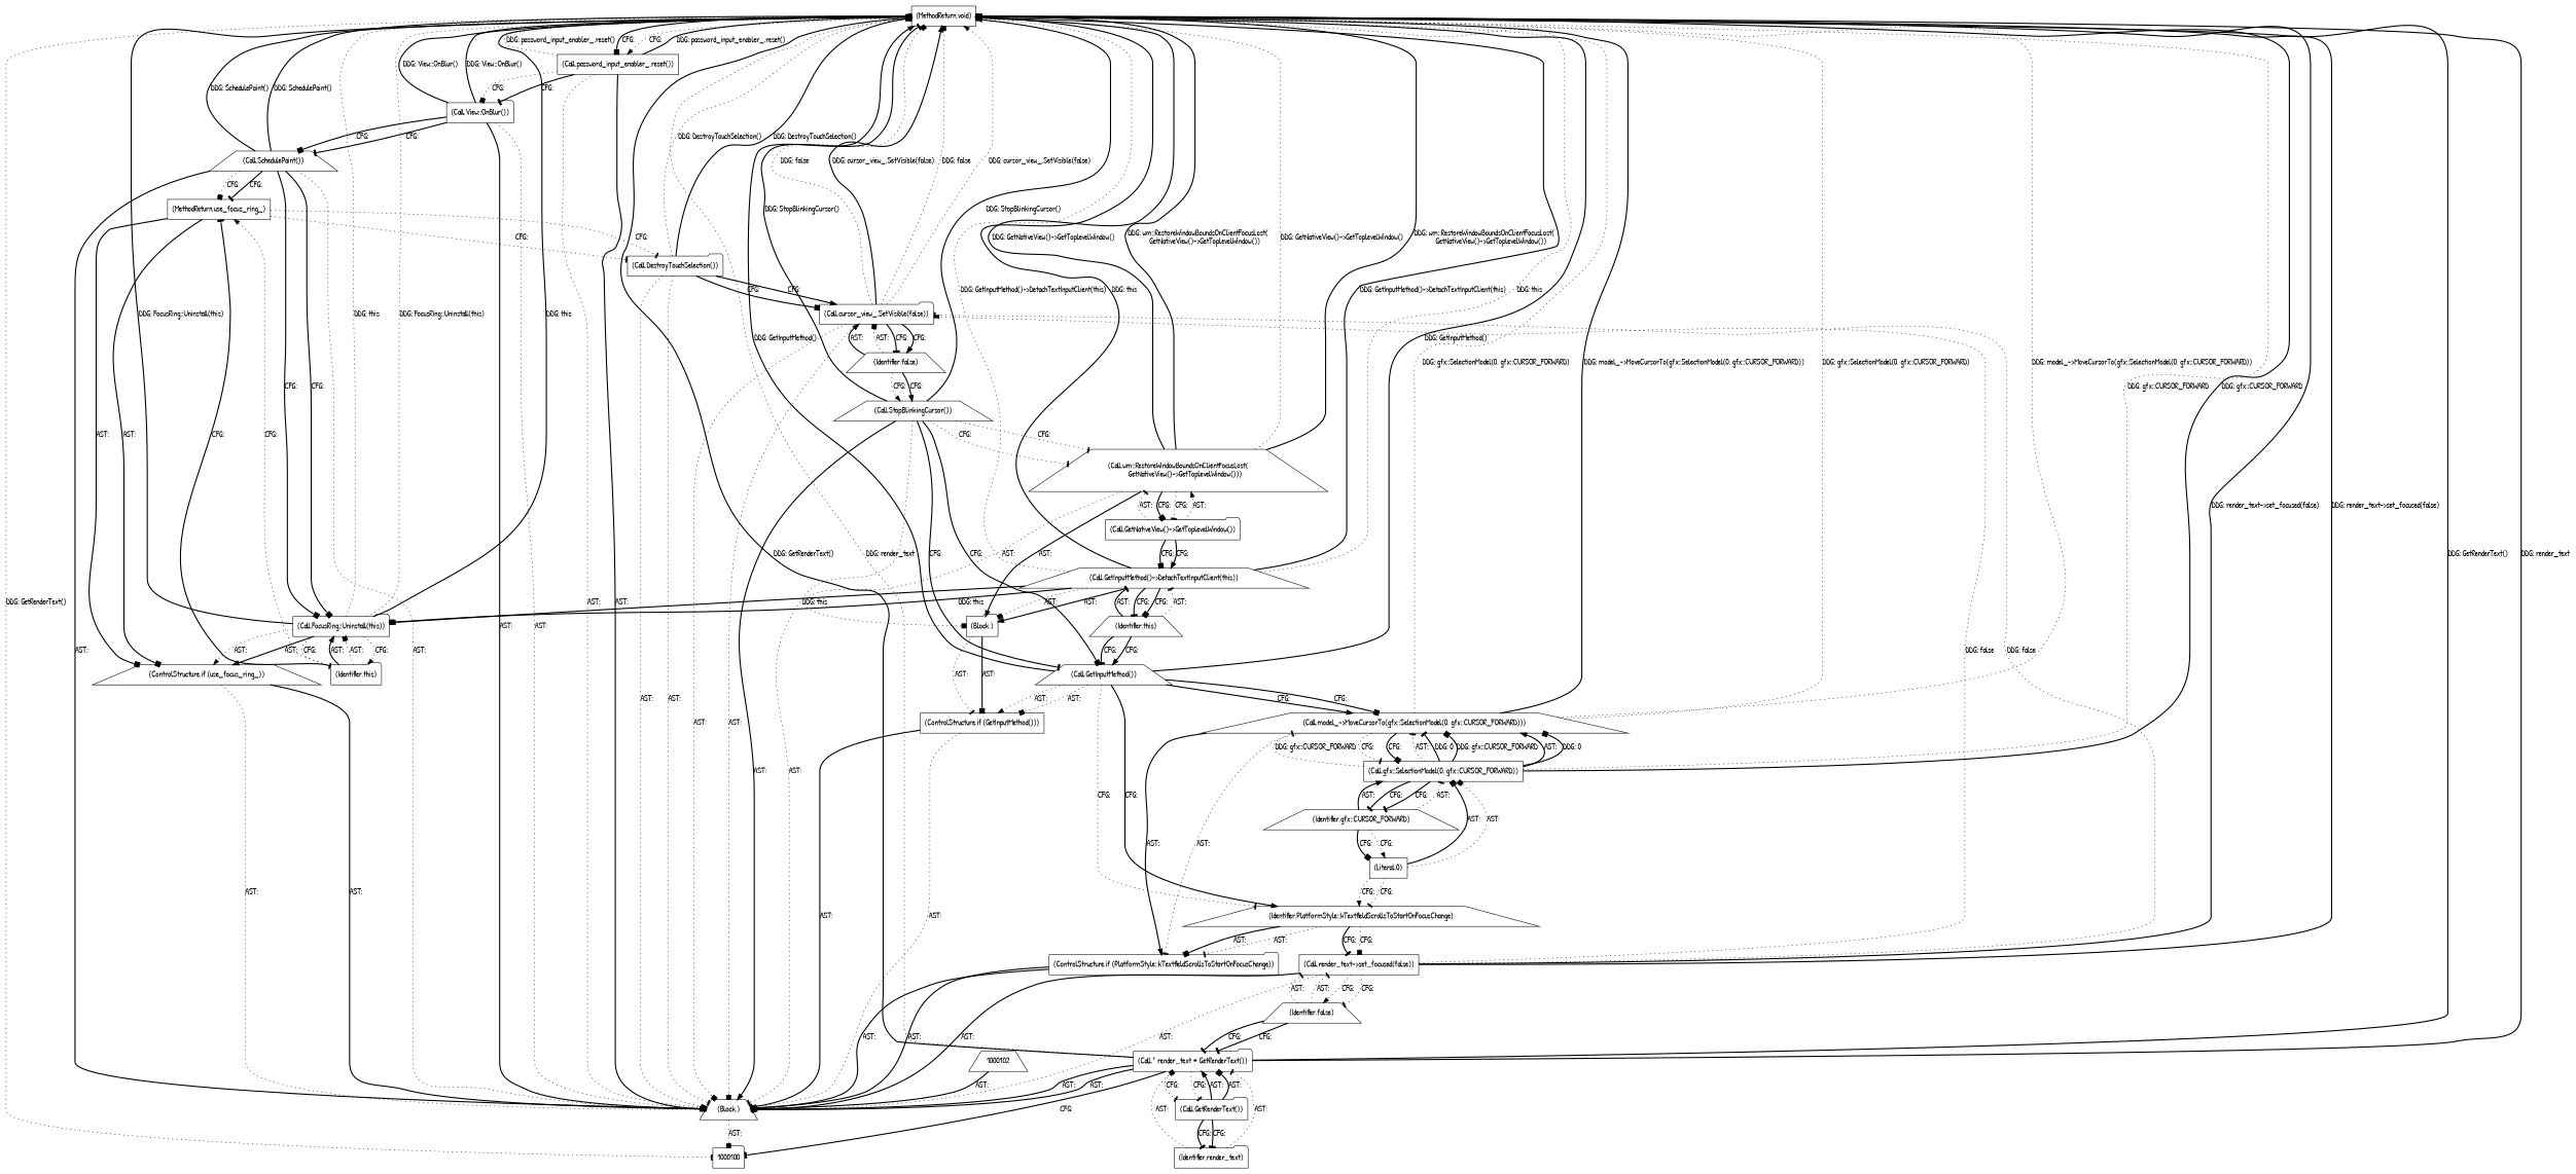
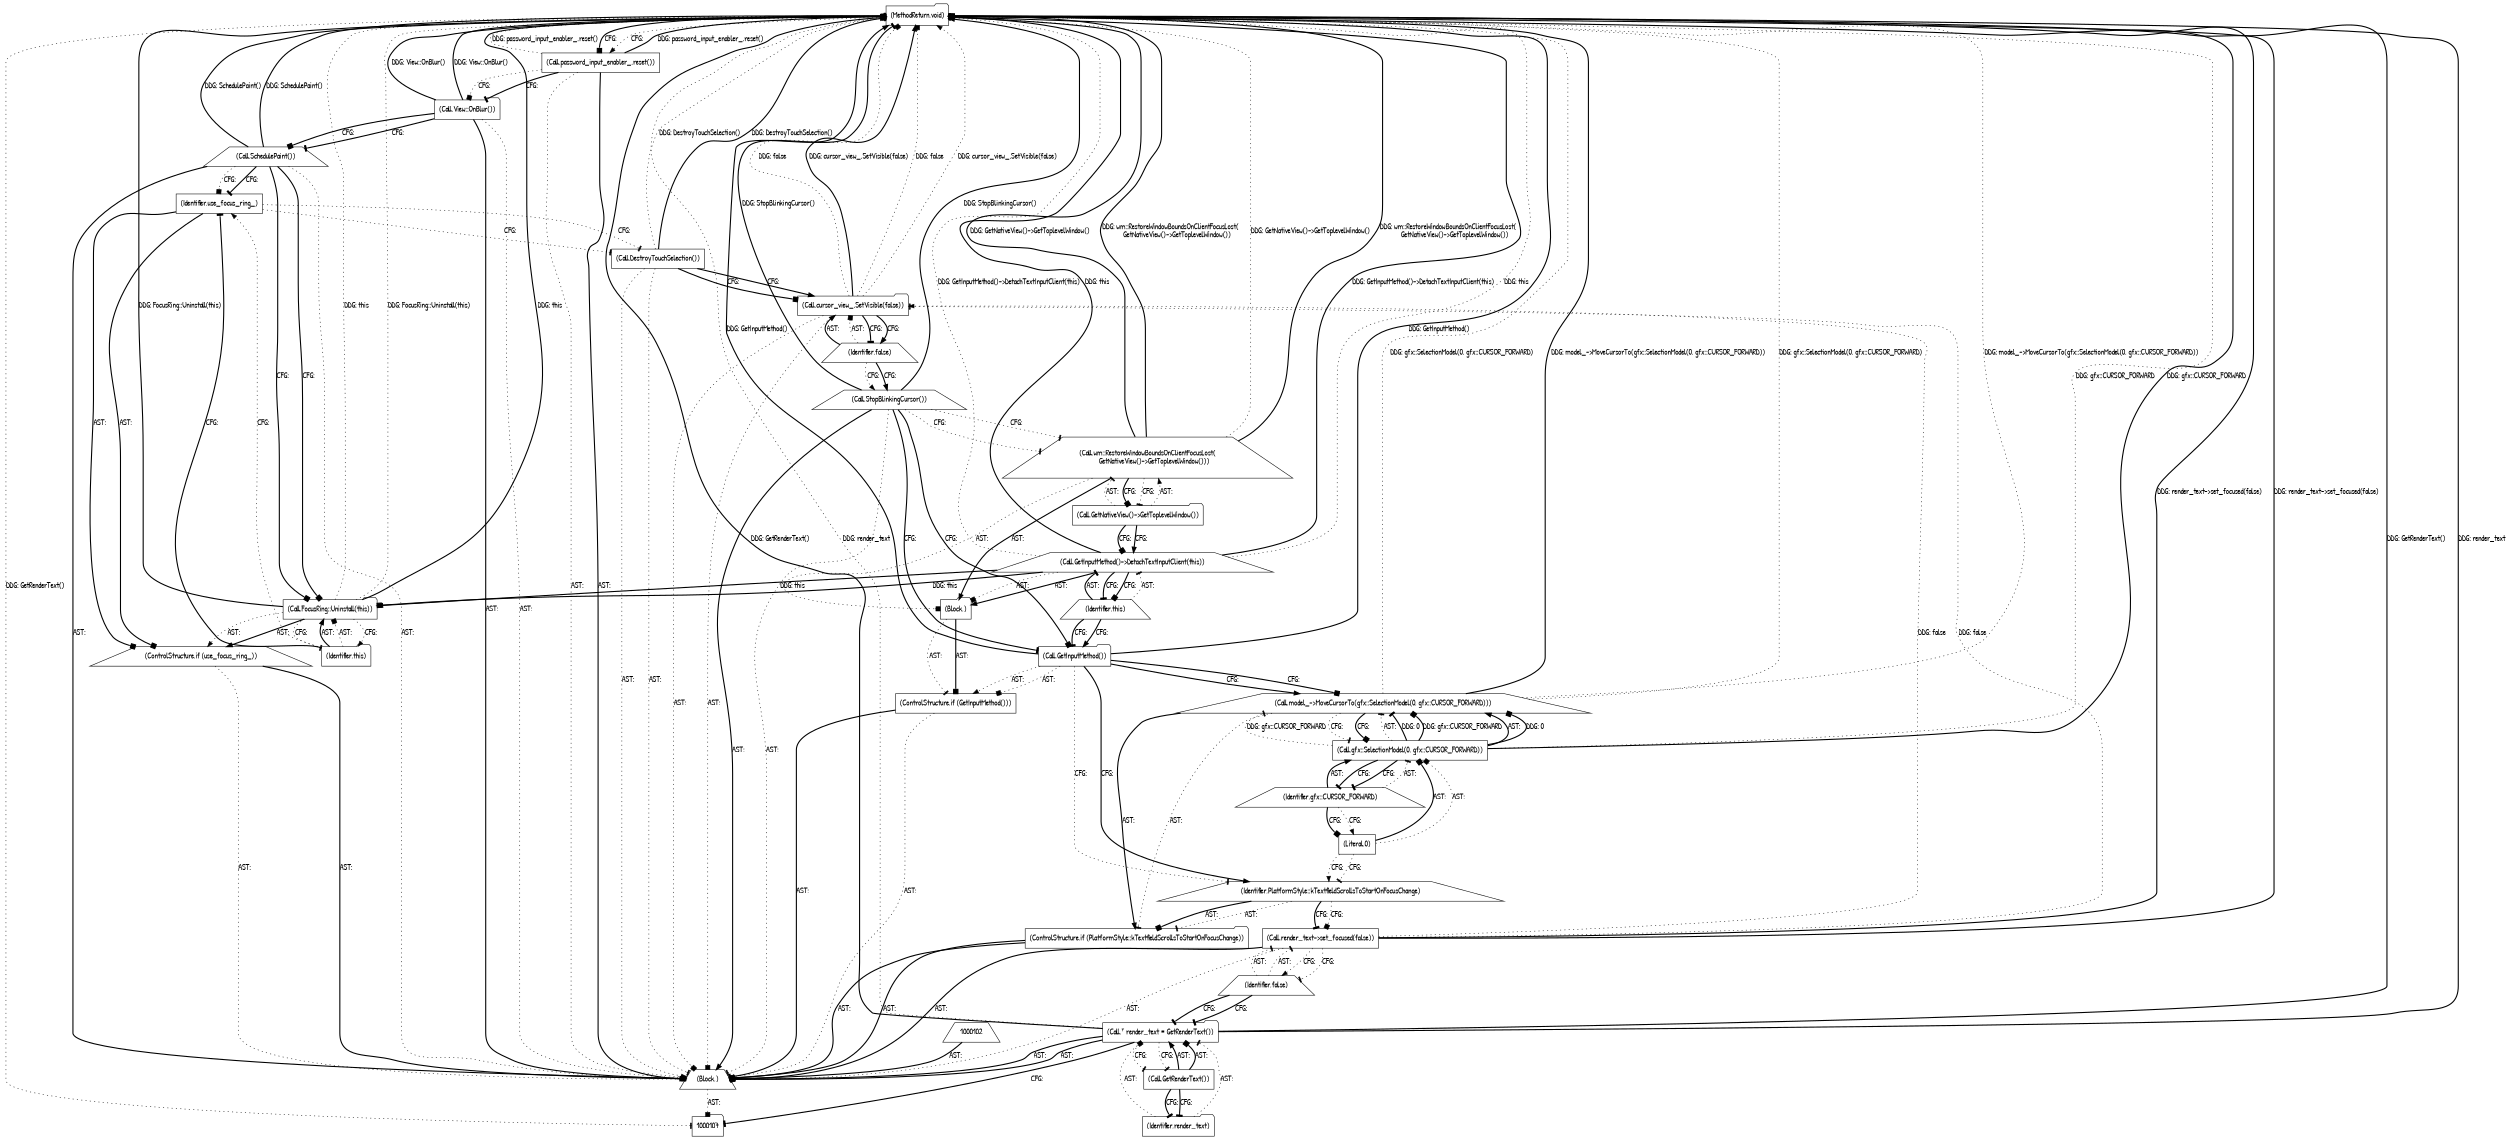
  digraph {
    fontname="Patrick Hand"
    node [fontname="Patrick Hand" shape=trapezium]
    edge [arrowhead=tee fontname="Patrick Hand" style=bold]
-   n1 [label="(MethodReturn,void)" shape=box]
+   n1 [label="(MethodReturn,void)" shape=folder]
    n2 [label="(Call,password_input_enabler_.reset())" shape=box]
-   1000100 [shape=folder]
+   1000100 [shape=folder label=1000107]
    n4 [label="(Block,)"]
    n5 [label="(Call,View::OnBlur())" shape=folder]
    n6 [label="(Call,wm::RestoreWindowBoundsOnClientFocusLost(\n        GetNativeView()->GetToplevelWindow()))"]
    n7 [label="(Call,GetNativeView()->GetToplevelWindow())" shape=folder]
    n8 [label="(Block,)" shape=folder]
    n9 [label="(Call,GetInputMethod()->DetachTextInputClient(this))"]
    n10 [label="(ControlStructure,if (GetInputMethod()))" shape=box]
    n11 [label="(Call,FocusRing::Uninstall(this))" shape=folder]
    n12 [label="(Identifier,this)"]
    n13 [label="(Call,StopBlinkingCursor())"]
-   n14 [label="(Call,GetInputMethod())"]
+   n14 [label="(Call,GetInputMethod())" shape=folder]
    n15 [label="(Identifier,PlatformStyle::kTextfieldScrollsToStartOnFocusChange)"]
    n16 [label="(Call,model_->MoveCursorTo(gfx::SelectionModel(0, gfx::CURSOR_FORWARD)))"]
    n17 [label="(Call,cursor_view_.SetVisible(false))" shape=folder]
    n18 [label="(Identifier,false)"]
-   n19 [label="(Call,DestroyTouchSelection())" shape=folder]
+   n19 [label="(Call,DestroyTouchSelection())" shape=box]
    n20 [label="(Call,* render_text = GetRenderText())" shape=folder]
-   n21 [label="(Call,GetRenderText())" shape=folder]
+   n21 [label="(Call,GetRenderText())" shape=box]
    n22 [label="(Identifier,render_text)" shape=folder]
    n23 [label="(ControlStructure,if (use_focus_ring_))"]
-   n24 [label="(MethodReturn,use_focus_ring_)" shape=box]
+   n24 [label="(Identifier,use_focus_ring_)" shape=box]
    n25 [label="(Identifier,this)" shape=folder]
    n26 [label="(Call,SchedulePaint())"]
    n27 [label="(Call,render_text->set_focused(false))" shape=box]
    n28 [label="(Identifier,false)"]
    n29 [label="(ControlStructure,if (PlatformStyle::kTextfieldScrollsToStartOnFocusChange))" shape=folder]
    n30 [label="(Call,gfx::SelectionModel(0, gfx::CURSOR_FORWARD))" shape=box]
    n31 [label="(Identifier,gfx::CURSOR_FORWARD)"]
    n32 [label="(Literal,0)" shape=box]
    1000102
    n1 -> n2 [arrowhead=box label="CFG: "]
    n1 -> n2 [arrowhead=normal label="CFG: " style=dotted]
    n1 -> 1000100 [label="DDG: GetRenderText()" style=dotted]
    n2 -> n1 [label="DDG: password_input_enabler_.reset()"]
    n2 -> n1 [arrowhead=normal label="DDG: password_input_enabler_.reset()" style=dotted]
    n2 -> n4 [arrowhead=normal label="AST: " style=dotted]
    n2 -> n4 [arrowhead=normal label="AST: "]
    n2 -> n5 [arrowhead=box label="CFG: " style=dotted]
    n2 -> n5 [label="CFG: "]
    n4 -> 1000100 [arrowhead=box label="AST: " style=dotted]
    n5 -> n1 [arrowhead=normal label="DDG: View::OnBlur()"]
    n5 -> n1 [arrowhead=normal label="DDG: View::OnBlur()"]
    n5 -> n4 [arrowhead=normal label="AST: "]
    n5 -> n4 [arrowhead=normal label="AST: " style=dotted]
    n5 -> n26 [label="CFG: "]
    n5 -> n26 [arrowhead=box label="CFG: "]
    n6 -> n1 [arrowhead=normal label="DDG: wm::RestoreWindowBoundsOnClientFocusLost(\n        GetNativeView()->GetToplevelWindow())"]
    n6 -> n1 [label="DDG: GetNativeView()->GetToplevelWindow()"]
    n6 -> n1 [arrowhead=normal label="DDG: wm::RestoreWindowBoundsOnClientFocusLost(\n        GetNativeView()->GetToplevelWindow())"]
    n6 -> n1 [arrowhead=box label="DDG: GetNativeView()->GetToplevelWindow()" style=dotted]
    n6 -> n7 [arrowhead=box label="CFG: "]
    n6 -> n7 [label="CFG: " style=dotted]
    n6 -> n8 [arrowhead=normal label="AST: "]
    n6 -> n8 [arrowhead=box label="AST: " style=dotted]
    n7 -> n6 [arrowhead=normal label="AST: " style=dotted]
    n7 -> n6 [label="AST: " style=dotted]
    n7 -> n9 [arrowhead=box label="CFG: "]
    n7 -> n9 [arrowhead=normal label="CFG: "]
    n8 -> n10 [label="AST: " style=dotted]
    n8 -> n10 [arrowhead=box label="AST: "]
    n9 -> n1 [arrowhead=normal label="DDG: GetInputMethod()->DetachTextInputClient(this)" style=dotted]
    n9 -> n1 [label="DDG: this"]
    n9 -> n1 [arrowhead=box label="DDG: GetInputMethod()->DetachTextInputClient(this)"]
    n9 -> n1 [arrowhead=box label="DDG: this" style=dotted]
    n9 -> n8 [arrowhead=normal label="AST: "]
    n9 -> n8 [arrowhead=box label="AST: " style=dotted]
    n9 -> n11 [arrowhead=box label="DDG: this"]
    n9 -> n11 [arrowhead=normal label="DDG: this"]
    n9 -> n12 [label="CFG: "]
    n9 -> n12 [arrowhead=box label="CFG: "]
    n10 -> n4 [arrowhead=normal label="AST: " style=dotted]
    n10 -> n4 [label="AST: "]
    n11 -> n1 [label="DDG: FocusRing::Uninstall(this)"]
    n11 -> n1 [label="DDG: this" style=dotted]
    n11 -> n1 [label="DDG: FocusRing::Uninstall(this)" style=dotted]
    n11 -> n1 [arrowhead=box label="DDG: this"]
    n11 -> n23 [arrowhead=normal label="AST: " style=dotted]
    n11 -> n23 [arrowhead=normal label="AST: "]
    n11 -> n25 [arrowhead=normal label="CFG: " style=dotted]
    n11 -> n25 [label="CFG: " style=dotted]
    n12 -> n9 [label="AST: " style=dotted]
    n12 -> n9 [label="AST: "]
    n12 -> n14 [arrowhead=normal label="CFG: "]
    n12 -> n14 [label="CFG: "]
    n13 -> n1 [label="DDG: StopBlinkingCursor()"]
    n13 -> n1 [arrowhead=normal label="DDG: StopBlinkingCursor()"]
    n13 -> n4 [label="AST: " style=dotted]
    n13 -> n4 [arrowhead=normal label="AST: "]
    n13 -> n6 [label="CFG: " style=dotted]
    n13 -> n6 [label="CFG: " style=dotted]
    n13 -> n14 [label="CFG: "]
    n13 -> n14 [arrowhead=box label="CFG: "]
    n14 -> n1 [arrowhead=box label="DDG: GetInputMethod()"]
    n14 -> n1 [arrowhead=normal label="DDG: GetInputMethod()"]
    n14 -> n10 [arrowhead=normal label="AST: " style=dotted]
    n14 -> n10 [arrowhead=box label="AST: " style=dotted]
    n14 -> n15 [arrowhead=normal label="CFG: "]
    n14 -> n15 [label="CFG: " style=dotted]
    n14 -> n16 [arrowhead=normal label="CFG: "]
    n14 -> n16 [arrowhead=box label="CFG: "]
    n15 -> n27 [label="CFG: "]
    n15 -> n27 [arrowhead=box label="CFG: " style=dotted]
    n15 -> n29 [label="AST: " style=dotted]
    n15 -> n29 [arrowhead=box label="AST: "]
    n16 -> n1 [arrowhead=box label="DDG: gfx::SelectionModel(0, gfx::CURSOR_FORWARD)" style=dotted]
    n16 -> n1 [arrowhead=normal label="DDG: model_->MoveCursorTo(gfx::SelectionModel(0, gfx::CURSOR_FORWARD))"]
    n16 -> n1 [arrowhead=normal label="DDG: gfx::SelectionModel(0, gfx::CURSOR_FORWARD)" style=dotted]
    n16 -> n1 [arrowhead=box label="DDG: model_->MoveCursorTo(gfx::SelectionModel(0, gfx::CURSOR_FORWARD))" style=dotted]
    n16 -> n29 [arrowhead=normal label="AST: "]
    n16 -> n29 [label="AST: " style=dotted]
    n16 -> n30 [label="CFG: " style=dotted]
    n16 -> n30 [arrowhead=box label="CFG: "]
    n17 -> n1 [arrowhead=box label="DDG: false" style=dotted]
    n17 -> n1 [arrowhead=normal label="DDG: cursor_view_.SetVisible(false)" style=dotted]
    n17 -> n1 [arrowhead=box label="DDG: false" style=dotted]
    n17 -> n1 [arrowhead=normal label="DDG: cursor_view_.SetVisible(false)"]
    n17 -> n4 [arrowhead=box label="AST: " style=dotted]
    n17 -> n4 [arrowhead=box label="AST: " style=dotted]
    n17 -> n18 [label="CFG: "]
    n17 -> n18 [arrowhead=normal label="CFG: "]
    n18 -> n13 [arrowhead=normal label="CFG: " style=dotted]
    n18 -> n13 [arrowhead=normal label="CFG: "]
    n18 -> n17 [arrowhead=normal label="AST: "]
    n18 -> n17 [arrowhead=box label="AST: " style=dotted]
    n19 -> n1 [label="DDG: DestroyTouchSelection()" style=dotted]
    n19 -> n1 [arrowhead=normal label="DDG: DestroyTouchSelection()"]
    n19 -> n4 [arrowhead=normal label="AST: " style=dotted]
    n19 -> n4 [label="AST: " style=dotted]
    n19 -> n17 [arrowhead=normal label="CFG: "]
    n19 -> n17 [arrowhead=box label="CFG: "]
    n20 -> n1 [arrowhead=normal label="DDG: render_text"]
    n20 -> n1 [label="DDG: GetRenderText()"]
    n20 -> n1 [arrowhead=box label="DDG: render_text" style=dotted]
    n20 -> n1 [label="DDG: GetRenderText()"]
    n20 -> 1000100 [label="CFG: "]
    n20 -> n4 [label="AST: "]
    n20 -> n4 [arrowhead=box label="AST: "]
    n20 -> n21 [label="CFG: " style=dotted]
    n20 -> n21 [label="CFG: " style=dotted]
    n21 -> n20 [arrowhead=normal label="AST: "]
    n21 -> n20 [arrowhead=box label="AST: "]
    n21 -> n22 [label="CFG: "]
    n21 -> n22 [label="CFG: "]
    n22 -> n20 [label="AST: " style=dotted]
    n22 -> n20 [arrowhead=box label="AST: " style=dotted]
    n23 -> n4 [arrowhead=normal label="AST: "]
    n23 -> n4 [arrowhead=normal label="AST: " style=dotted]
    n24 -> n19 [label="CFG: " style=dotted]
    n24 -> n19 [label="CFG: " style=dotted]
    n24 -> n23 [arrowhead=box label="AST: "]
    n24 -> n23 [arrowhead=box label="AST: "]
    n25 -> n11 [arrowhead=normal label="AST: "]
    n25 -> n11 [arrowhead=box label="AST: " style=dotted]
    n25 -> n24 [label="CFG: "]
    n25 -> n24 [arrowhead=normal label="CFG: " style=dotted]
    n26 -> n1 [label="DDG: SchedulePaint()"]
    n26 -> n1 [arrowhead=box label="DDG: SchedulePaint()"]
    n26 -> n4 [arrowhead=box label="AST: "]
    n26 -> n4 [arrowhead=box label="AST: " style=dotted]
    n26 -> n11 [arrowhead=box label="CFG: "]
    n26 -> n11 [arrowhead=box label="CFG: "]
    n26 -> n24 [label="CFG: "]
    n26 -> n24 [arrowhead=box label="CFG: " style=dotted]
    n27 -> n1 [arrowhead=box label="DDG: render_text->set_focused(false)"]
    n27 -> n1 [arrowhead=box label="DDG: render_text->set_focused(false)"]
    n27 -> n4 [label="AST: "]
    n27 -> n4 [arrowhead=normal label="AST: " style=dotted]
    n27 -> n17 [arrowhead=normal label="DDG: false" style=dotted]
    n27 -> n17 [label="DDG: false" style=dotted]
    n27 -> n28 [arrowhead=normal label="CFG: " style=dotted]
    n27 -> n28 [label="CFG: " style=dotted]
    n28 -> n20 [label="CFG: "]
    n28 -> n20 [label="CFG: "]
    n28 -> n27 [label="AST: " style=dotted]
    n28 -> n27 [label="AST: " style=dotted]
    n29 -> n4 [arrowhead=normal label="AST: "]
    n29 -> n4 [arrowhead=box label="AST: "]
    n30 -> n1 [arrowhead=normal label="DDG: gfx::CURSOR_FORWARD" style=dotted]
    n30 -> n1 [arrowhead=normal label="DDG: gfx::CURSOR_FORWARD"]
    n30 -> n16 [label="AST: " style=dotted]
    n30 -> n16 [label="DDG: 0"]
    n30 -> n16 [arrowhead=box label="DDG: gfx::CURSOR_FORWARD"]
    n30 -> n16 [arrowhead=normal label="AST: "]
    n30 -> n16 [arrowhead=box label="DDG: 0"]
    n30 -> n16 [label="DDG: gfx::CURSOR_FORWARD" style=dotted]
    n30 -> n31 [label="CFG: "]
    n30 -> n31 [label="CFG: "]
    n31 -> n30 [label="AST: " style=dotted]
    n31 -> n30 [arrowhead=normal label="AST: "]
    n31 -> n32 [arrowhead=normal label="CFG: " style=dotted]
    n31 -> n32 [arrowhead=box label="CFG: "]
    n32 -> n15 [arrowhead=normal label="CFG: " style=dotted]
    n32 -> n15 [label="CFG: " style=dotted]
    n32 -> n30 [arrowhead=box label="AST: "]
    n32 -> n30 [arrowhead=box label="AST: " style=dotted]
    1000102 -> n4 [label="AST: "]
  }
